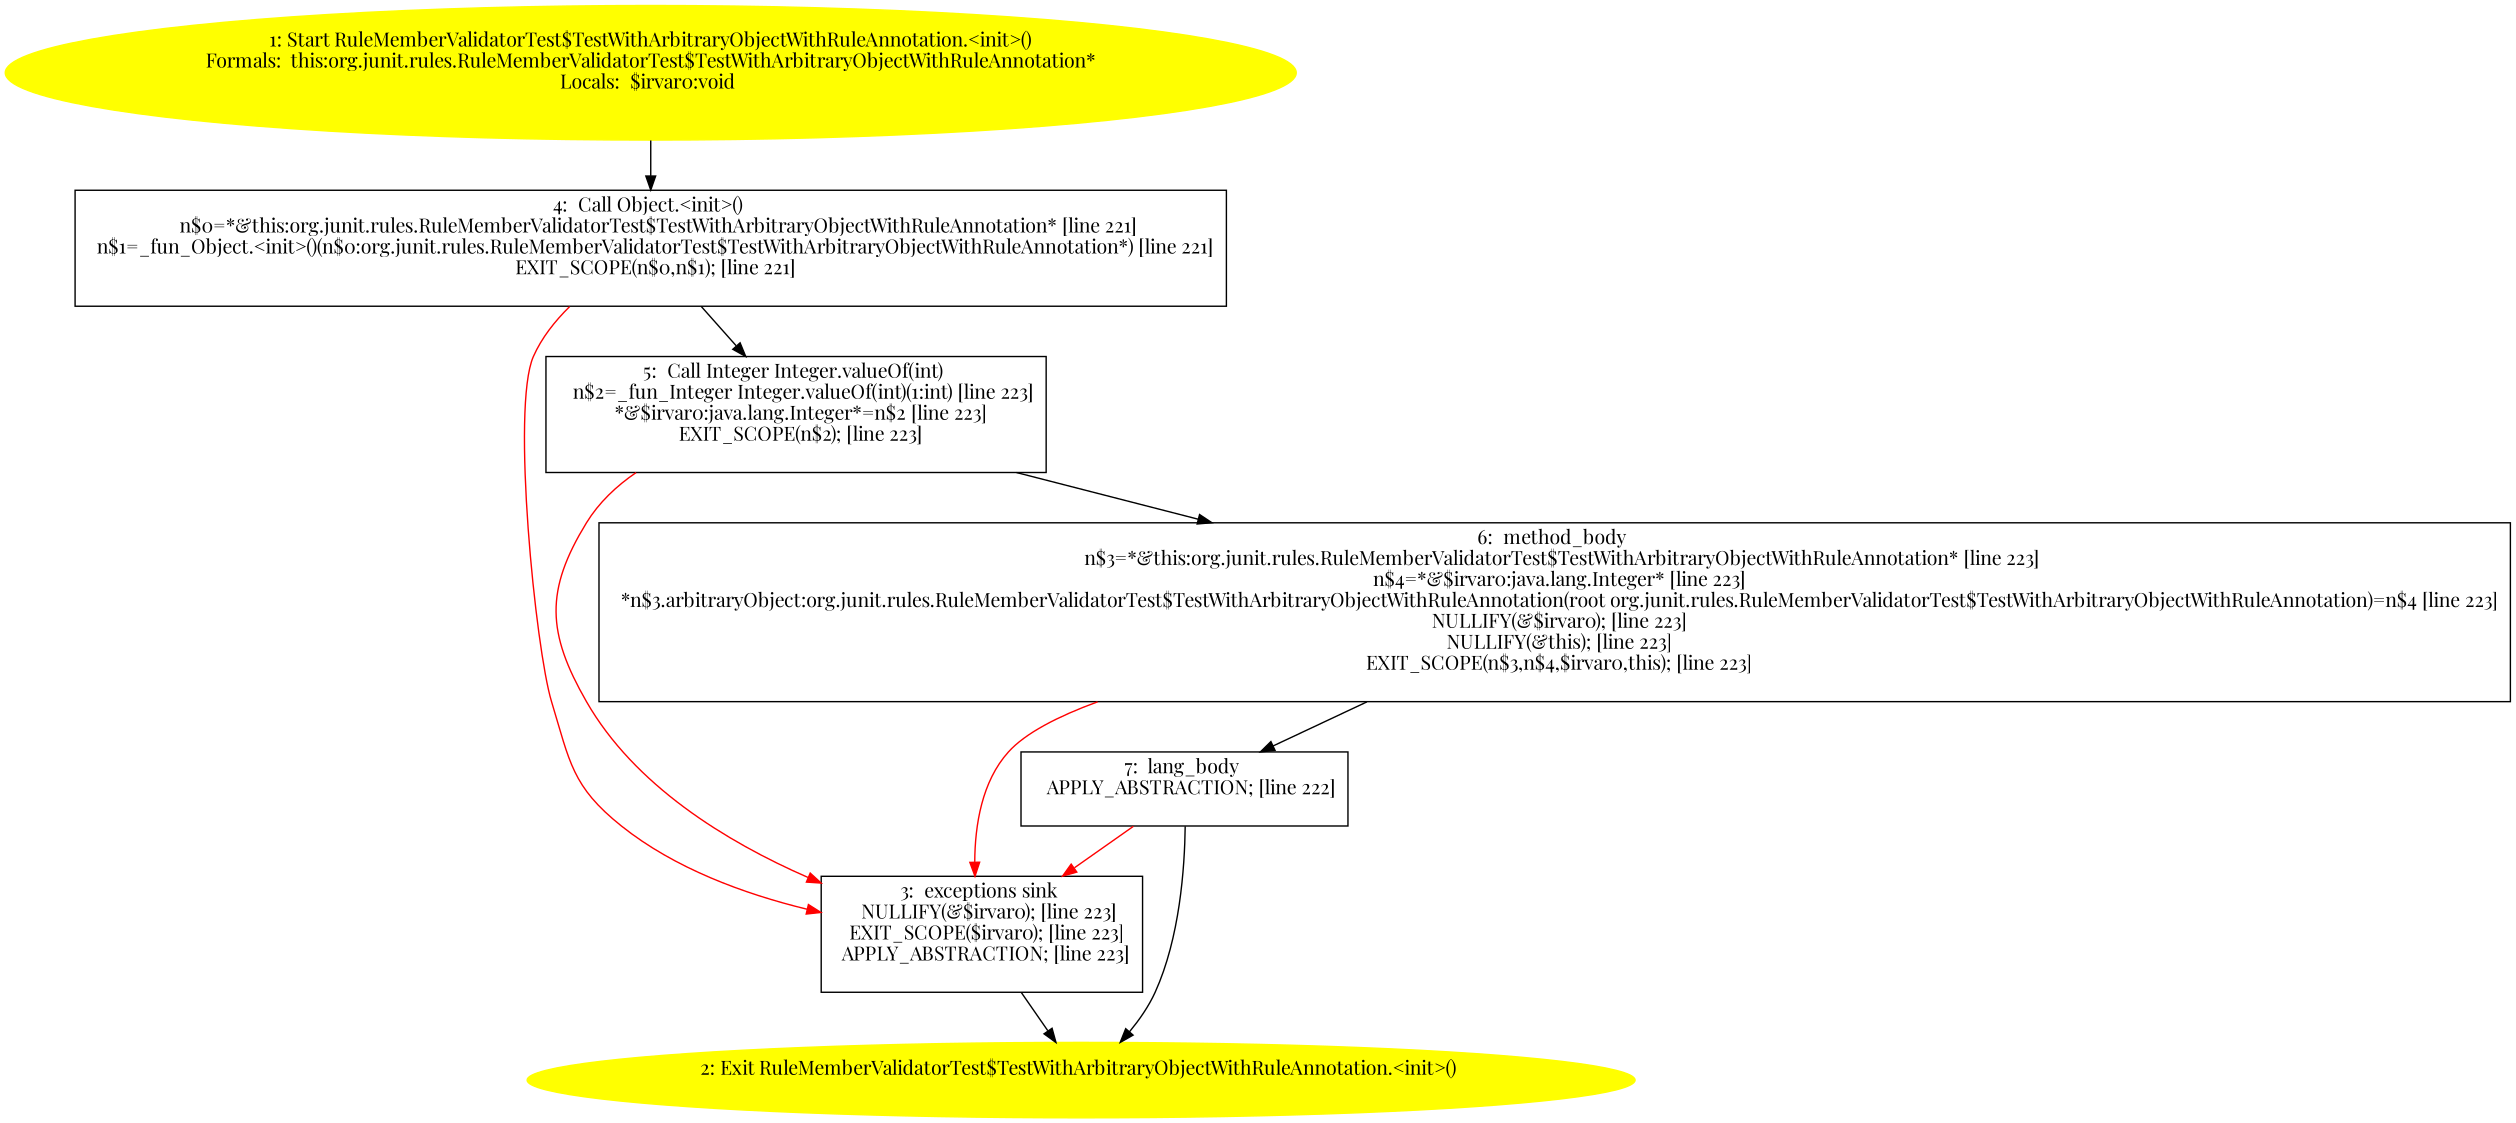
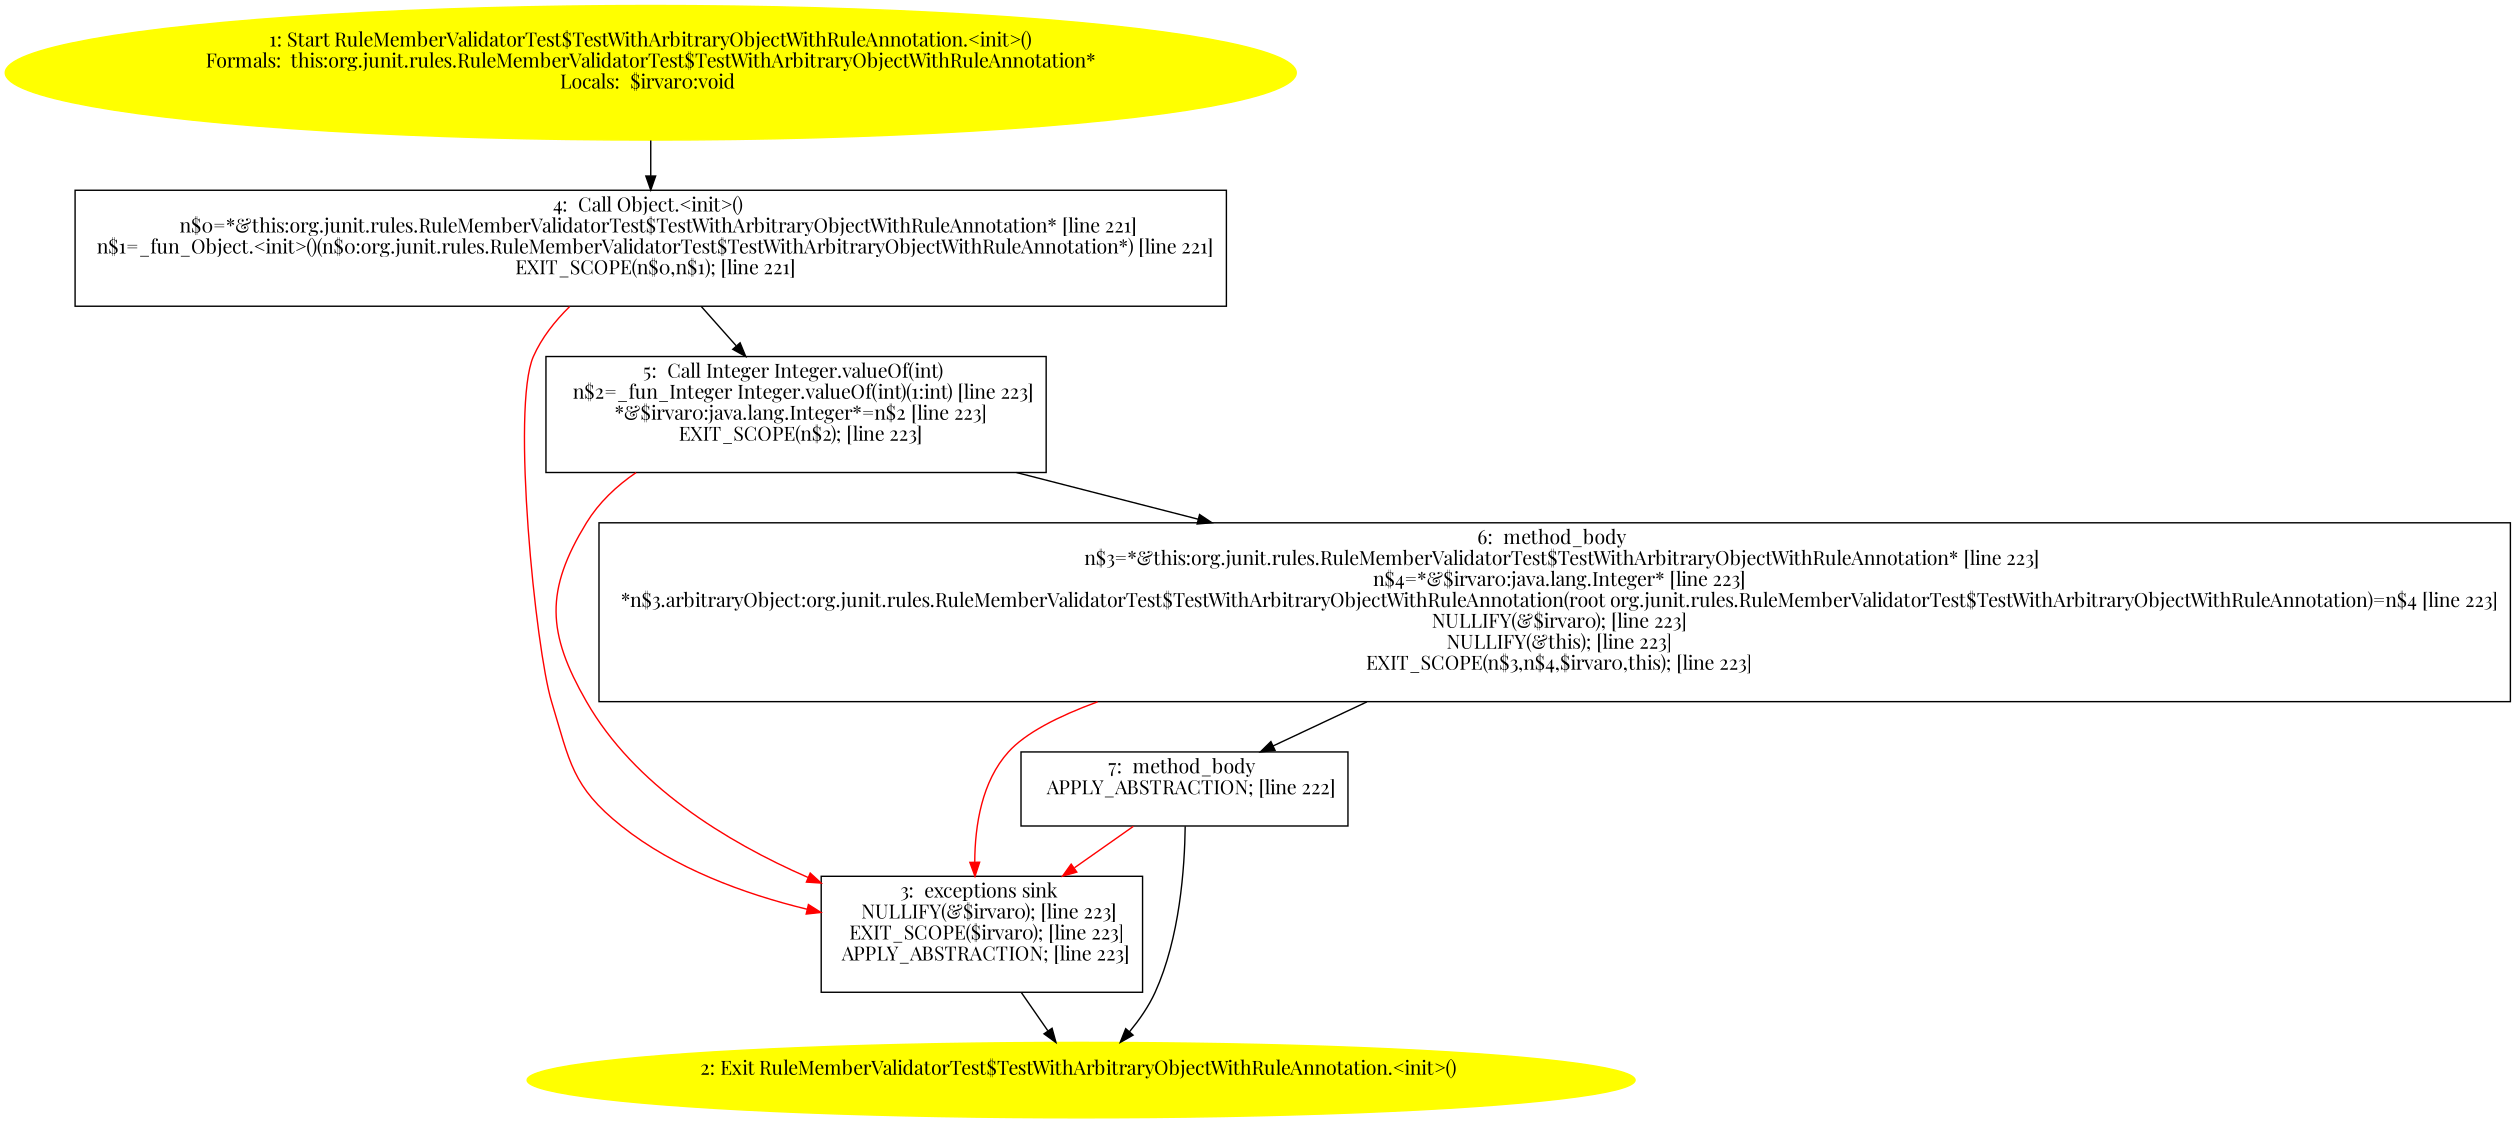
  digraph {
    fontname="Playfair Display"
    node [fontname="Playfair Display" shape=box]
    edge [fontname="Playfair Display"]
    n1 [color=yellow label="1: Start RuleMemberValidatorTest$TestWithArbitraryObjectWithRuleAnnotation.<init>()\nFormals:  this:org.junit.rules.RuleMemberValidatorTest$TestWithArbitraryObjectWithRuleAnnotation*\nLocals:  $irvar0:void \n  " style=filled shape=""]
    n2 [label="4:  Call Object.<init>() \n   n$0=*&this:org.junit.rules.RuleMemberValidatorTest$TestWithArbitraryObjectWithRuleAnnotation* [line 221]\n  n$1=_fun_Object.<init>()(n$0:org.junit.rules.RuleMemberValidatorTest$TestWithArbitraryObjectWithRuleAnnotation*) [line 221]\n  EXIT_SCOPE(n$0,n$1); [line 221]\n "]
    n3 [label="3:  exceptions sink \n   NULLIFY(&$irvar0); [line 223]\n  EXIT_SCOPE($irvar0); [line 223]\n  APPLY_ABSTRACTION; [line 223]\n "]
    n4 [label="5:  Call Integer Integer.valueOf(int) \n   n$2=_fun_Integer Integer.valueOf(int)(1:int) [line 223]\n  *&$irvar0:java.lang.Integer*=n$2 [line 223]\n  EXIT_SCOPE(n$2); [line 223]\n "]
    n5 [color=yellow label="2: Exit RuleMemberValidatorTest$TestWithArbitraryObjectWithRuleAnnotation.<init>() \n  " style=filled shape=""]
    n6 [label="6:  method_body \n   n$3=*&this:org.junit.rules.RuleMemberValidatorTest$TestWithArbitraryObjectWithRuleAnnotation* [line 223]\n  n$4=*&$irvar0:java.lang.Integer* [line 223]\n  *n$3.arbitraryObject:org.junit.rules.RuleMemberValidatorTest$TestWithArbitraryObjectWithRuleAnnotation(root org.junit.rules.RuleMemberValidatorTest$TestWithArbitraryObjectWithRuleAnnotation)=n$4 [line 223]\n  NULLIFY(&$irvar0); [line 223]\n  NULLIFY(&this); [line 223]\n  EXIT_SCOPE(n$3,n$4,$irvar0,this); [line 223]\n "]
-   n7 [label="7:  lang_body \n   APPLY_ABSTRACTION; [line 222]\n "]
+   n7 [label="7:  method_body \n   APPLY_ABSTRACTION; [line 222]\n "]
    n1 -> n2
    n2 -> n3 [color=red]
    n2 -> n4
    n3 -> n5
    n4 -> n3 [color=red]
    n4 -> n6
    n6 -> n3 [color=red]
    n6 -> n7
    n7 -> n3 [color=red]
    n7 -> n5
  }
